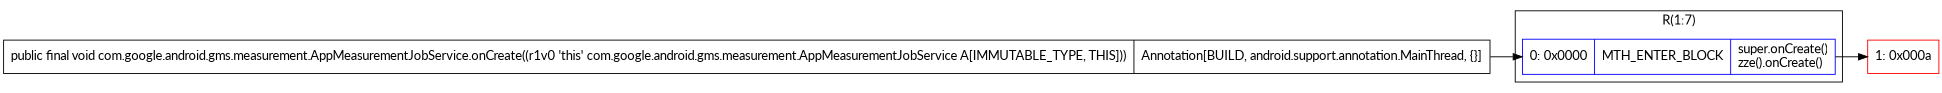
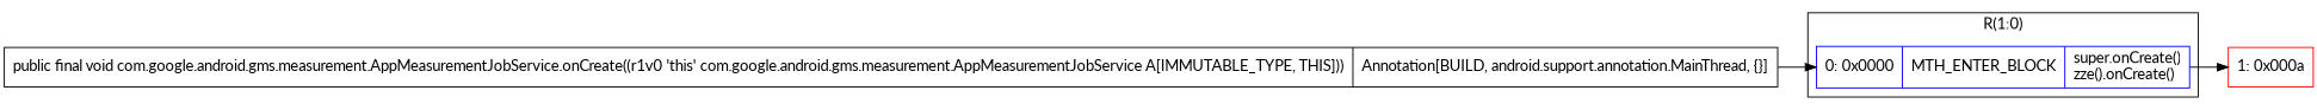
  digraph {
    rankdir=LR
    fontname=Lato
    node [shape=record fontname=Lato]
    edge [fontname=Lato]
    n1 [color=blue label="{0\:\ 0x0000|MTH_ENTER_BLOCK\l|super.onCreate()\lzze().onCreate()\l}"]
    n2 [color=red label="{1\:\ 0x000a}"]
    n3 [label="{public final void com.google.android.gms.measurement.AppMeasurementJobService.onCreate((r1v0 'this' com.google.android.gms.measurement.AppMeasurementJobService A[IMMUTABLE_TYPE, THIS]))  | Annotation[BUILD, android.support.annotation.MainThread, \{\}]\l}"]
    subgraph cluster_1 {
-     label="R(1:7)"
+     label="R(1:0)"
      n1
    }
    n1 -> n2
    n3 -> n1
  }
